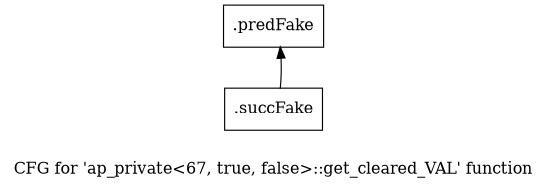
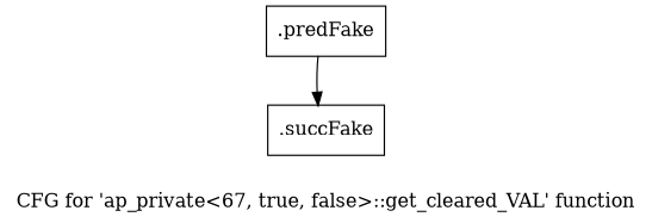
  digraph {
    label="CFG for 'ap_private\<67, true, false\>::get_cleared_VAL' function"
    node [shape=record]
    n1 [label="{.predFake}"]
    n2 [filename="/mnt/xilinx/Vitis_HLS/2021.2/include/etc/ap_private.h" label="{.succFake}" linenumber=3296]
-   n2 -> n1 [execusionnum=1 filename="/mnt/xilinx/Vitis_HLS/2021.2/include/etc/ap_private.h"]
+   n1 -> n2 [execusionnum=1 filename="/mnt/xilinx/Vitis_HLS/2021.2/include/etc/ap_private.h"]
  }
